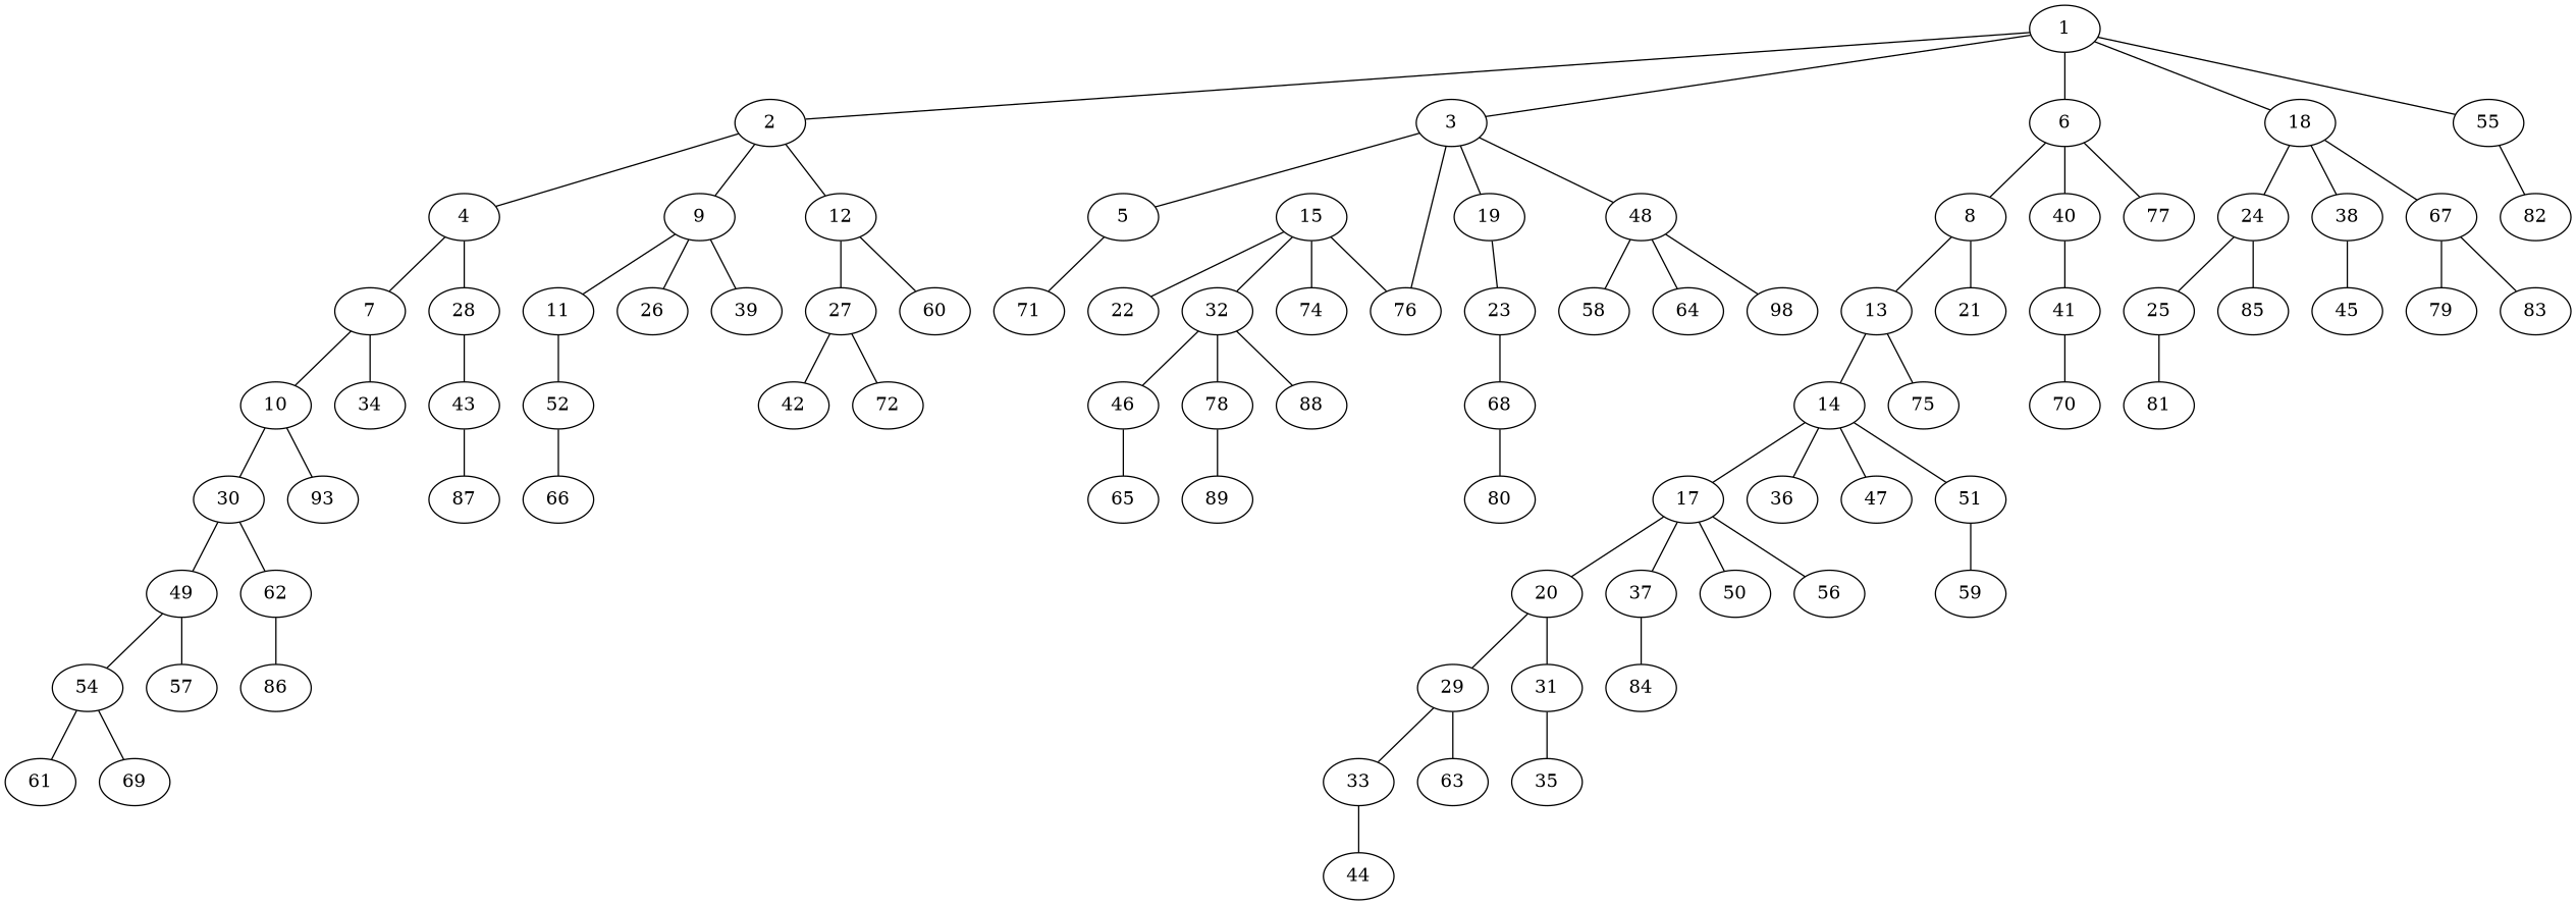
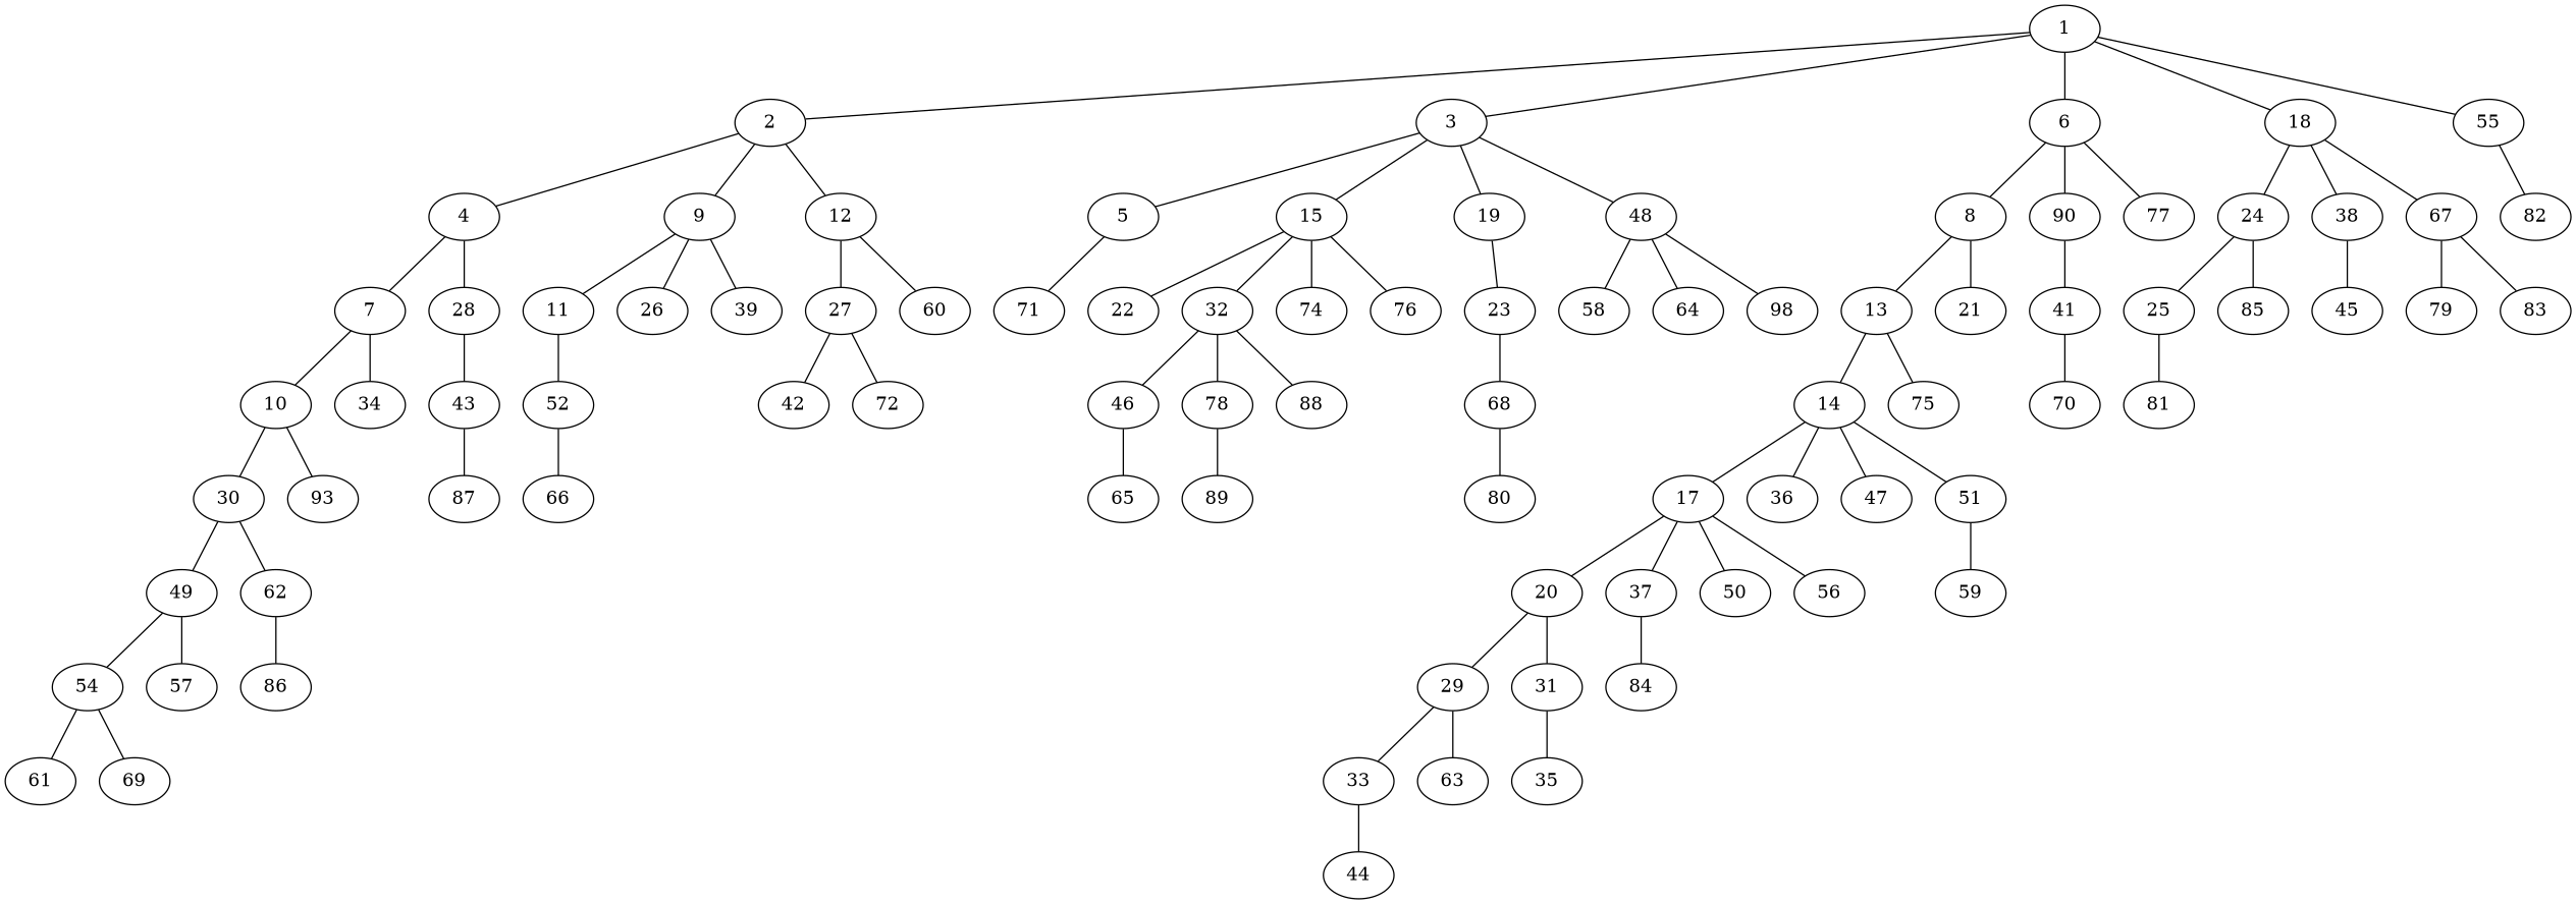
  graph {
    1
    2
    3
    6
    18
    55
    4
    9
    12
    5
    15
    19
    48
    8
-   40
+   40 [label=90]
    77
    24
    38
    67
    82
    7
    28
    11
    26
    39
    27
    60
    71
    22
    32
    74
    76
    23
    58
    64
    n36 [label=98]
    13
    21
    41
    25
    85
    45
    79
    83
    10
    34
    43
    52
    42
    72
    46
    78
    88
    68
    30
    n56 [label=93]
    87
    14
    75
    70
    49
    62
    17
    36
    47
    51
    66
    54
    57
    86
    20
    37
    50
    56
    59
    29
    31
    84
    65
    89
    33
    63
    35
    81
    80
    44
    61
    69
    1 -- 2
    1 -- 3
    1 -- 6
    1 -- 18
    1 -- 55
    2 -- 4
    2 -- 9
    2 -- 12
    3 -- 5
-   3 -- 76
+   3 -- 15
    3 -- 19
    3 -- 48
    6 -- 8
    6 -- 40
    6 -- 77
    18 -- 24
    18 -- 38
    18 -- 67
    55 -- 82
    4 -- 7
    4 -- 28
    9 -- 11
    9 -- 26
    9 -- 39
    12 -- 27
    12 -- 60
    5 -- 71
    15 -- 22
    15 -- 32
    15 -- 74
    15 -- 76
    19 -- 23
    48 -- 58
    48 -- 64
    48 -- n36
    8 -- 13
    8 -- 21
    40 -- 41
    24 -- 25
    24 -- 85
    38 -- 45
    67 -- 79
    67 -- 83
    7 -- 10
    7 -- 34
    28 -- 43
    11 -- 52
    27 -- 42
    27 -- 72
    32 -- 46
    32 -- 78
    32 -- 88
    23 -- 68
    13 -- 14
    13 -- 75
    41 -- 70
    25 -- 81
    10 -- 30
    10 -- n56
    43 -- 87
    52 -- 66
    46 -- 65
    78 -- 89
    68 -- 80
    30 -- 49
    30 -- 62
    14 -- 17
    14 -- 36
    14 -- 47
    14 -- 51
    49 -- 54
    49 -- 57
    62 -- 86
    17 -- 20
    17 -- 37
    17 -- 50
    17 -- 56
    51 -- 59
    54 -- 61
    54 -- 69
    20 -- 29
    20 -- 31
    37 -- 84
    29 -- 33
    29 -- 63
    31 -- 35
    33 -- 44
  }
